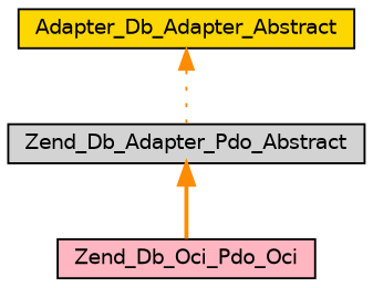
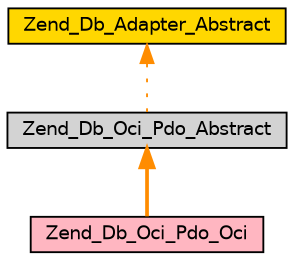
  digraph {
    node [color=black fontname=Helvetica fontsize=10 shape=record style=filled]
    edge [color=darkorange dir=back fontname=Helvetica fontsize=10 labelfontname=Helvetica labelfontsize=10]
    n1 [fillcolor=lightpink fontcolor=black height=0.2 label=Zend_Db_Oci_Pdo_Oci width=0.4]
-   n2 [fillcolor=lightgrey height=0.2 label=Zend_Db_Adapter_Pdo_Abstract width=0.4]
-   n3 [fillcolor=gold height=0.2 label=Adapter_Db_Adapter_Abstract width=0.4]
+   n2 [fillcolor=lightgrey height=0.2 label=Zend_Db_Oci_Pdo_Abstract width=0.4]
+   n3 [fillcolor=gold height=0.2 label=Zend_Db_Adapter_Abstract width=0.4]
    n2 -> n1 [style=bold]
    n3 -> n2 [style=dotted]
  }
